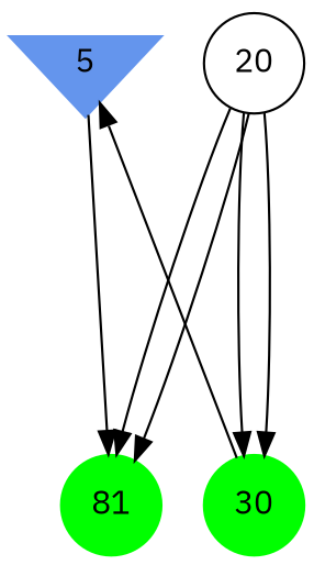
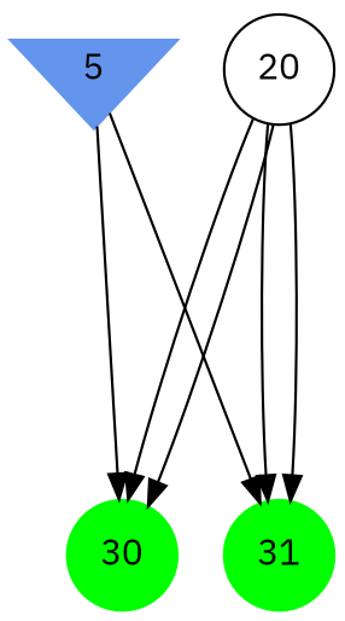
  digraph {
    fontname="IBM Plex Sans"
    ranksep=2.0
    node [color=green fontname="IBM Plex Sans" shape=circle style=filled]
    edge [fontname="IBM Plex Sans"]
    5 [color=cornflowerblue shape=invtriangle]
    n2 [color=black label=20 style=""]
    30
-   31 [label=81]
+   31
    subgraph sub_1 {
      rank=same
      5
    }
    subgraph sub_2 {
      rank=same
      n2
    }
    subgraph sub_3 {
      rank=same
      30
      31
    }
-   30 -> 5
+   5 -> 30
    5 -> 31
    n2 -> 30
    n2 -> 30
    n2 -> 31
    n2 -> 31
  }
